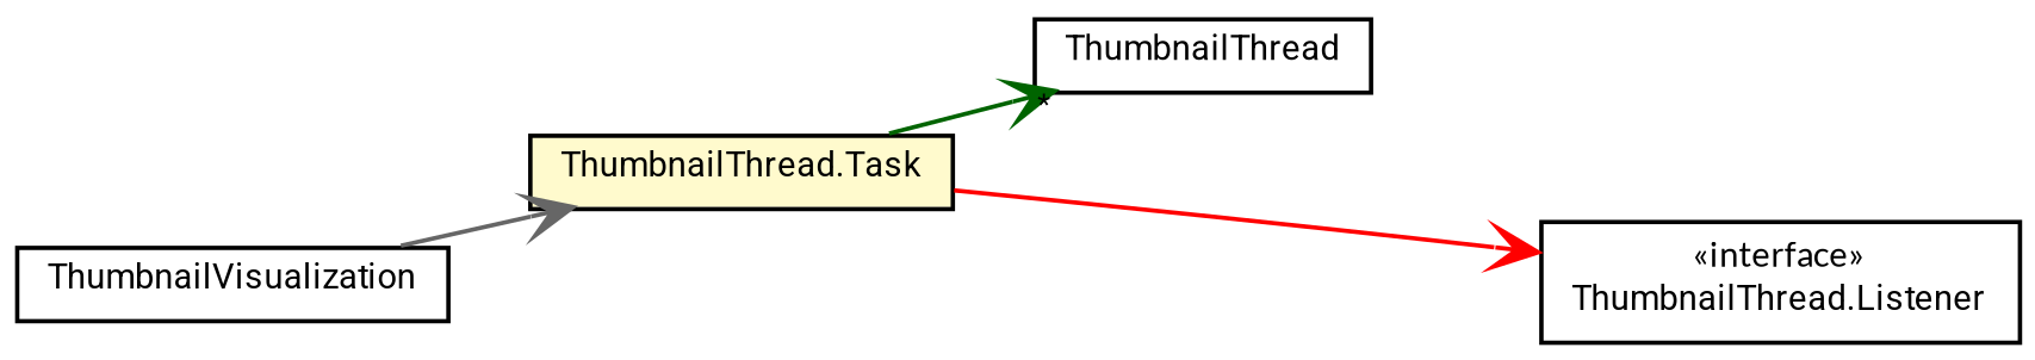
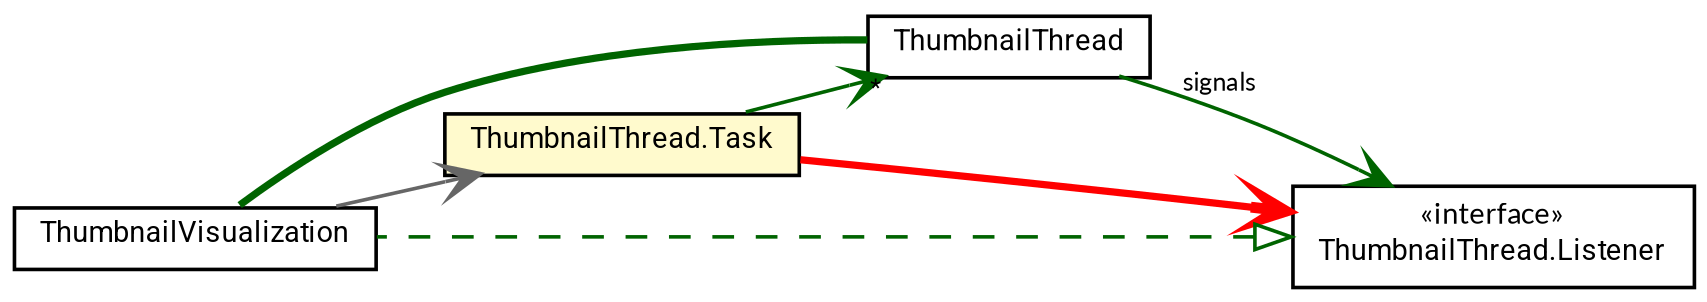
  digraph {
    fontname=Lato
    nodesep=0.15
    rankdir=LR
    ranksep=0.25
    node [fontcolor=black fontname=Lato fontsize=8 margin=0 shape=plaintext]
    edge [arrowhead=open color=darkgreen fontname=Lato fontsize=7 labelfontname=Roboto labelfontsize=7 style=solid weight=1]
    n1 [height=0 label=<<table title="de.lmu.ifi.dbs.elki.visualization.visualizers.thumbs.ThumbnailVisualization" border="0" cellborder="1" cellspacing="0" cellpadding="2" href="ThumbnailVisualization.html" target="_parent"> 		<tr><td><table border="0" cellspacing="0" cellpadding="1"> 		<tr><td align="center" balign="center"> <font face="Roboto">ThumbnailVisualization</font> </td></tr> 		</table></td></tr> 		</table>> width=0]
    n2 [height=0 label=<<table title="de.lmu.ifi.dbs.elki.visualization.visualizers.thumbs.ThumbnailThread" border="0" cellborder="1" cellspacing="0" cellpadding="2" href="ThumbnailThread.html" target="_parent"> 		<tr><td><table border="0" cellspacing="0" cellpadding="1"> 		<tr><td align="center" balign="center"> <font face="Roboto">ThumbnailThread</font> </td></tr> 		</table></td></tr> 		</table>> width=0]
    n3 [height=0 label=<<table title="de.lmu.ifi.dbs.elki.visualization.visualizers.thumbs.ThumbnailThread.Task" border="0" cellborder="1" cellspacing="0" cellpadding="2" bgcolor="lemonChiffon" href="ThumbnailThread.Task.html" target="_parent"> 		<tr><td><table border="0" cellspacing="0" cellpadding="1"> 		<tr><td align="center" balign="center"> <font face="Roboto">ThumbnailThread.Task</font> </td></tr> 		</table></td></tr> 		</table>> width=0]
    n4 [height=0 label=<<table title="de.lmu.ifi.dbs.elki.visualization.visualizers.thumbs.ThumbnailThread.Listener" border="0" cellborder="1" cellspacing="0" cellpadding="2" href="ThumbnailThread.Listener.html" target="_parent"> 		<tr><td><table border="0" cellspacing="0" cellpadding="1"> 		<tr><td align="center" balign="center"> &#171;interface&#187; </td></tr> 		<tr><td align="center" balign="center"> <font face="Roboto">ThumbnailThread.Listener</font> </td></tr> 		</table></td></tr> 		</table>> width=0]
+   n1 -> n2 [arrowhead=none style=bold weight=2]
    n1 -> n3 [color=gray40]
+   n2 -> n4 [label=signals]
    n3 -> n2 [headlabel="*"]
-   n3 -> n4 [color=red]
+   n3 -> n4 [color=red style=bold]
+   n4 -> n1 [arrowtail=empty dir=back style=dashed weight=9 arrowhead=""]
  }
